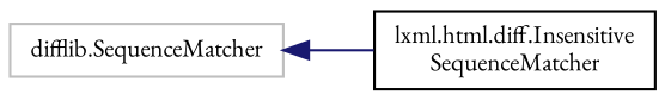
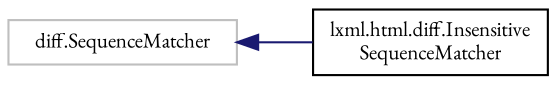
  digraph {
    rankdir=LR
    fontname="EB Garamond"
    node [fillcolor=white fontname="EB Garamond" fontsize=10 shape=record style=filled]
-   n1 [color=grey75 height=0.2 label="difflib.SequenceMatcher" width=0.4]
+   n1 [color=grey75 height=0.2 label="diff.SequenceMatcher" width=0.4]
    n2 [color=black height=0.2 label="lxml.html.diff.Insensitive\lSequenceMatcher" width=0.4]
    n1 -> n2 [color=midnightblue dir=back fontname="EB Garamond" fontsize=10 labelfontname=Helvetica labelfontsize=10 style=solid]
  }
